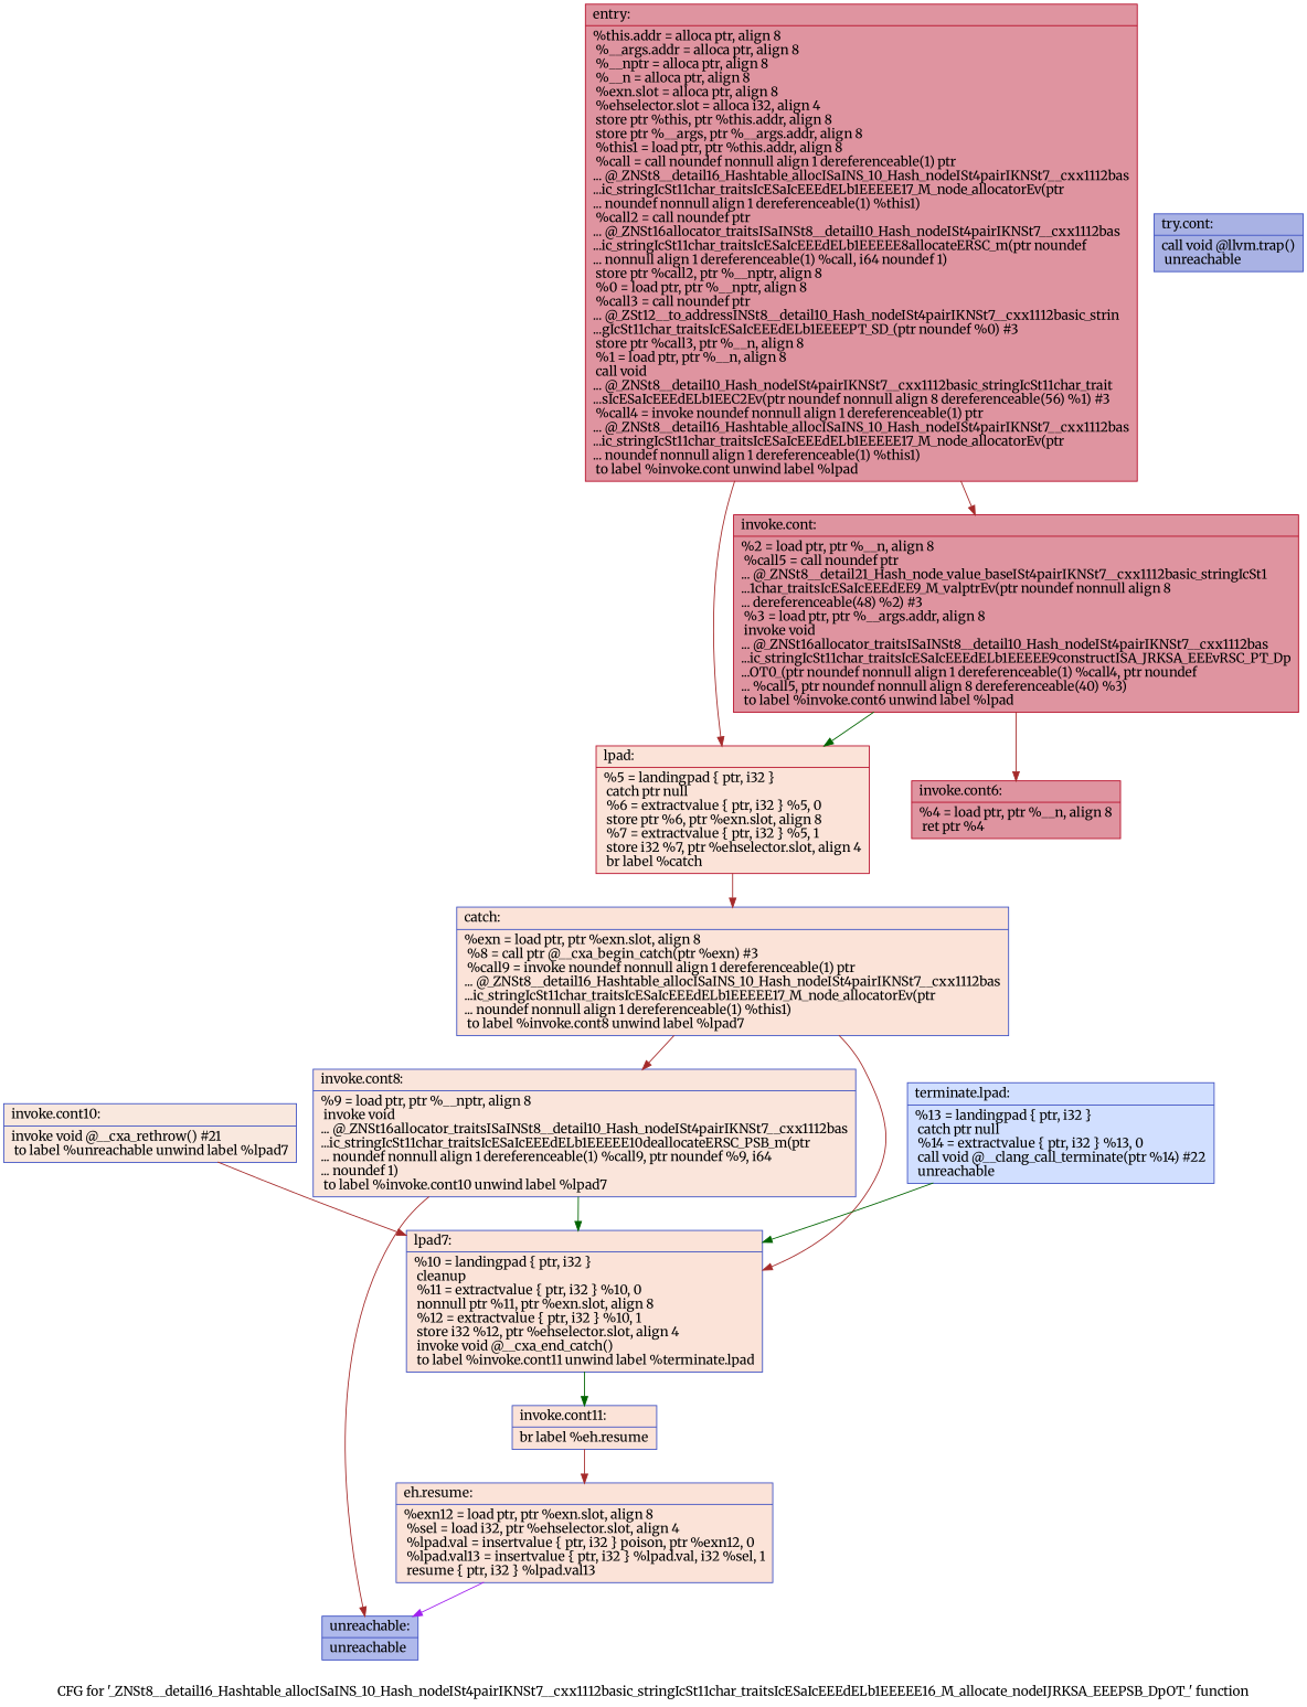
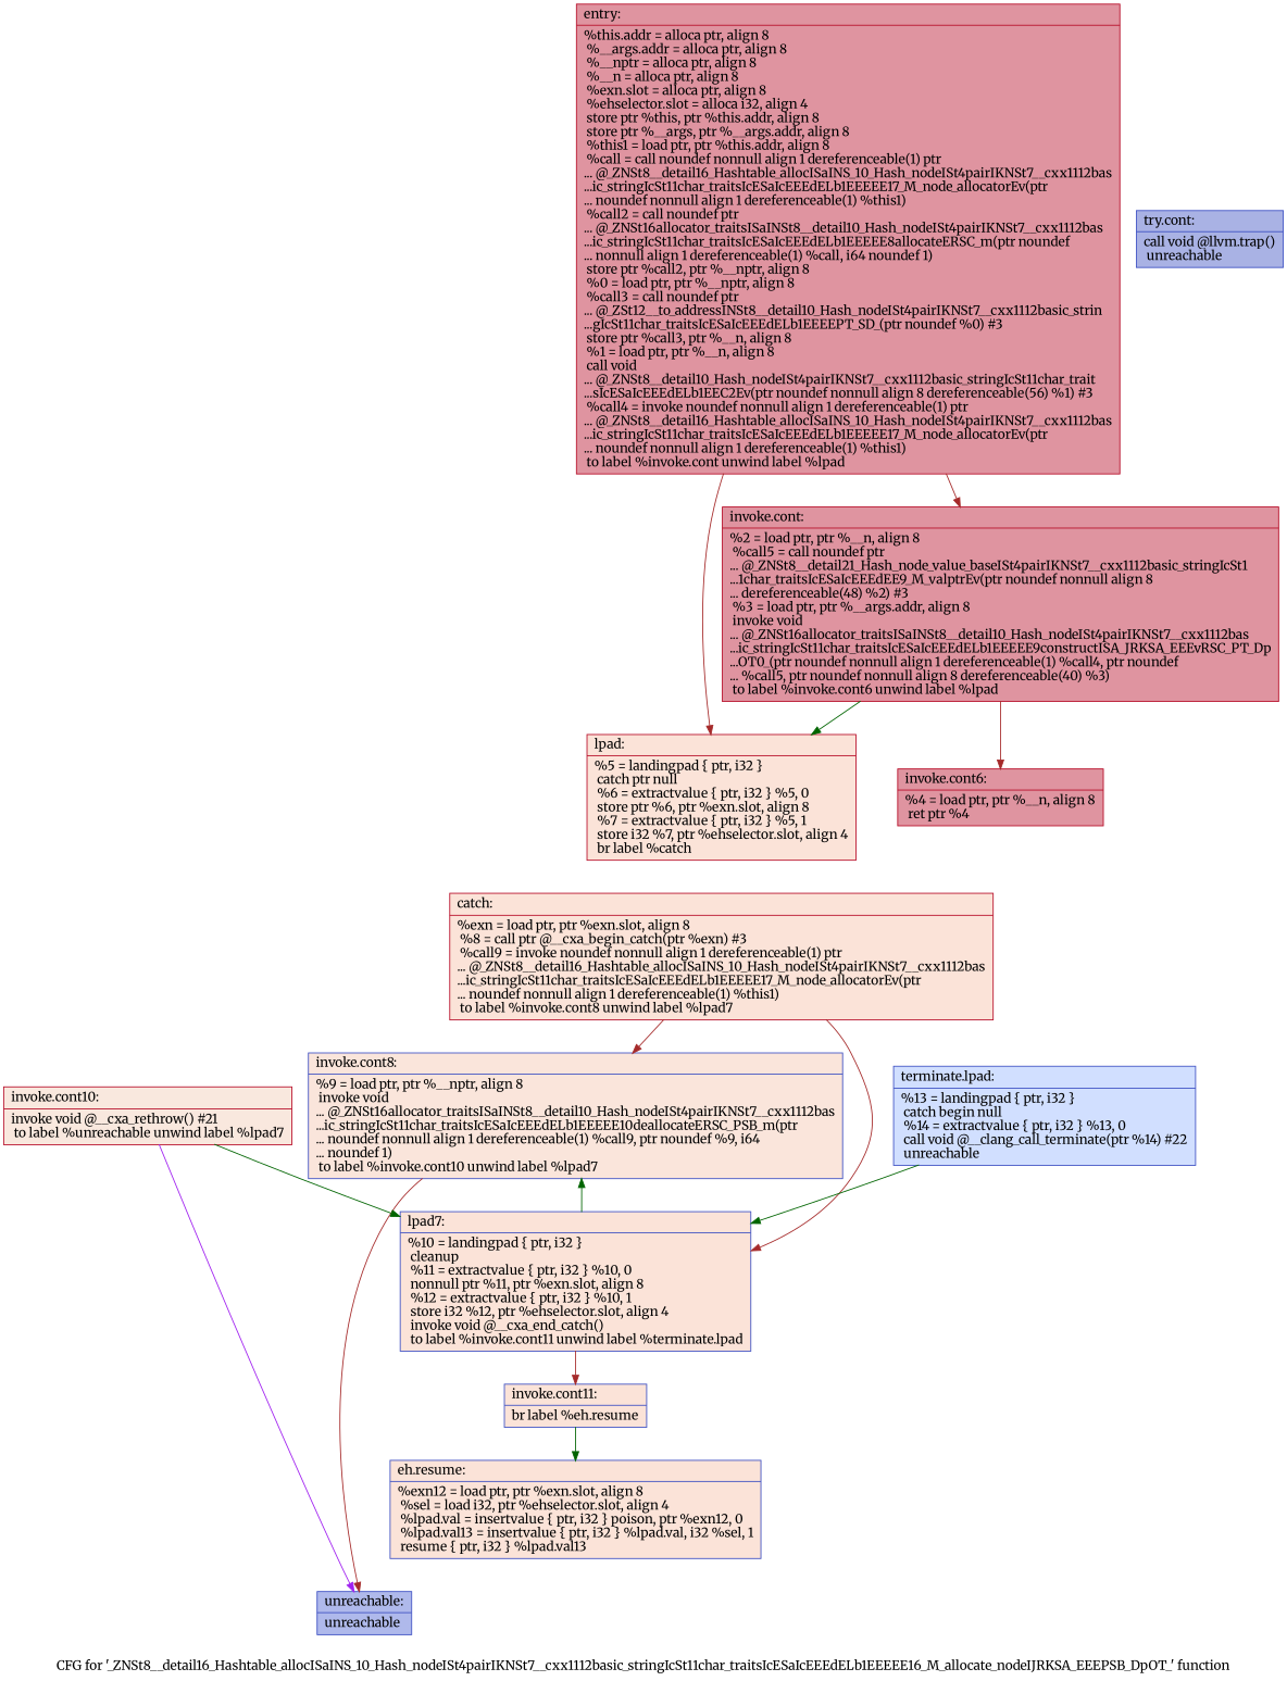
  digraph {
    fontname=Merriweather
    label="CFG for '_ZNSt8__detail16_Hashtable_allocISaINS_10_Hash_nodeISt4pairIKNSt7__cxx1112basic_stringIcSt11char_traitsIcESaIcEEEdELb1EEEEE16_M_allocate_nodeIJRKSA_EEEPSB_DpOT_' function"
    node [color="#3d50c3ff" fillcolor="#f6bfa670" fontname=Merriweather shape=record style=filled]
    edge [color=brown fontname=Merriweather]
    n1 [color="#b70d28ff" fillcolor="#b70d2870" label="{entry:\l|  %this.addr = alloca ptr, align 8\l  %__args.addr = alloca ptr, align 8\l  %__nptr = alloca ptr, align 8\l  %__n = alloca ptr, align 8\l  %exn.slot = alloca ptr, align 8\l  %ehselector.slot = alloca i32, align 4\l  store ptr %this, ptr %this.addr, align 8\l  store ptr %__args, ptr %__args.addr, align 8\l  %this1 = load ptr, ptr %this.addr, align 8\l  %call = call noundef nonnull align 1 dereferenceable(1) ptr\l... @_ZNSt8__detail16_Hashtable_allocISaINS_10_Hash_nodeISt4pairIKNSt7__cxx1112bas\l...ic_stringIcSt11char_traitsIcESaIcEEEdELb1EEEEE17_M_node_allocatorEv(ptr\l... noundef nonnull align 1 dereferenceable(1) %this1)\l  %call2 = call noundef ptr\l... @_ZNSt16allocator_traitsISaINSt8__detail10_Hash_nodeISt4pairIKNSt7__cxx1112bas\l...ic_stringIcSt11char_traitsIcESaIcEEEdELb1EEEEE8allocateERSC_m(ptr noundef\l... nonnull align 1 dereferenceable(1) %call, i64 noundef 1)\l  store ptr %call2, ptr %__nptr, align 8\l  %0 = load ptr, ptr %__nptr, align 8\l  %call3 = call noundef ptr\l... @_ZSt12__to_addressINSt8__detail10_Hash_nodeISt4pairIKNSt7__cxx1112basic_strin\l...gIcSt11char_traitsIcESaIcEEEdELb1EEEEPT_SD_(ptr noundef %0) #3\l  store ptr %call3, ptr %__n, align 8\l  %1 = load ptr, ptr %__n, align 8\l  call void\l... @_ZNSt8__detail10_Hash_nodeISt4pairIKNSt7__cxx1112basic_stringIcSt11char_trait\l...sIcESaIcEEEdELb1EEC2Ev(ptr noundef nonnull align 8 dereferenceable(56) %1) #3\l  %call4 = invoke noundef nonnull align 1 dereferenceable(1) ptr\l... @_ZNSt8__detail16_Hashtable_allocISaINS_10_Hash_nodeISt4pairIKNSt7__cxx1112bas\l...ic_stringIcSt11char_traitsIcESaIcEEEdELb1EEEEE17_M_node_allocatorEv(ptr\l... noundef nonnull align 1 dereferenceable(1) %this1)\l          to label %invoke.cont unwind label %lpad\l}"]
    n2 [color="#b70d28ff" fillcolor="#b70d2870" label="{invoke.cont:\l|  %2 = load ptr, ptr %__n, align 8\l  %call5 = call noundef ptr\l... @_ZNSt8__detail21_Hash_node_value_baseISt4pairIKNSt7__cxx1112basic_stringIcSt1\l...1char_traitsIcESaIcEEEdEE9_M_valptrEv(ptr noundef nonnull align 8\l... dereferenceable(48) %2) #3\l  %3 = load ptr, ptr %__args.addr, align 8\l  invoke void\l... @_ZNSt16allocator_traitsISaINSt8__detail10_Hash_nodeISt4pairIKNSt7__cxx1112bas\l...ic_stringIcSt11char_traitsIcESaIcEEEdELb1EEEEE9constructISA_JRKSA_EEEvRSC_PT_Dp\l...OT0_(ptr noundef nonnull align 1 dereferenceable(1) %call4, ptr noundef\l... %call5, ptr noundef nonnull align 8 dereferenceable(40) %3)\l          to label %invoke.cont6 unwind label %lpad\l}"]
    n3 [color="#b70d28ff" label="{lpad:\l|  %5 = landingpad \{ ptr, i32 \}\l          catch ptr null\l  %6 = extractvalue \{ ptr, i32 \} %5, 0\l  store ptr %6, ptr %exn.slot, align 8\l  %7 = extractvalue \{ ptr, i32 \} %5, 1\l  store i32 %7, ptr %ehselector.slot, align 4\l  br label %catch\l}"]
    n4 [color="#b70d28ff" fillcolor="#b70d2870" label="{invoke.cont6:\l|  %4 = load ptr, ptr %__n, align 8\l  ret ptr %4\l}"]
-   n5 [label="{catch:\l|  %exn = load ptr, ptr %exn.slot, align 8\l  %8 = call ptr @__cxa_begin_catch(ptr %exn) #3\l  %call9 = invoke noundef nonnull align 1 dereferenceable(1) ptr\l... @_ZNSt8__detail16_Hashtable_allocISaINS_10_Hash_nodeISt4pairIKNSt7__cxx1112bas\l...ic_stringIcSt11char_traitsIcESaIcEEEdELb1EEEEE17_M_node_allocatorEv(ptr\l... noundef nonnull align 1 dereferenceable(1) %this1)\l          to label %invoke.cont8 unwind label %lpad7\l}"]
+   n5 [color="#b70d28ff" label="{catch:\l|  %exn = load ptr, ptr %exn.slot, align 8\l  %8 = call ptr @__cxa_begin_catch(ptr %exn) #3\l  %call9 = invoke noundef nonnull align 1 dereferenceable(1) ptr\l... @_ZNSt8__detail16_Hashtable_allocISaINS_10_Hash_nodeISt4pairIKNSt7__cxx1112bas\l...ic_stringIcSt11char_traitsIcESaIcEEEdELb1EEEEE17_M_node_allocatorEv(ptr\l... noundef nonnull align 1 dereferenceable(1) %this1)\l          to label %invoke.cont8 unwind label %lpad7\l}"]
    n6 [fillcolor="#f4c5ad70" label="{invoke.cont8:\l|  %9 = load ptr, ptr %__nptr, align 8\l  invoke void\l... @_ZNSt16allocator_traitsISaINSt8__detail10_Hash_nodeISt4pairIKNSt7__cxx1112bas\l...ic_stringIcSt11char_traitsIcESaIcEEEdELb1EEEEE10deallocateERSC_PSB_m(ptr\l... noundef nonnull align 1 dereferenceable(1) %call9, ptr noundef %9, i64\l... noundef 1)\l          to label %invoke.cont10 unwind label %lpad7\l}"]
    n7 [label="{lpad7:\l|  %10 = landingpad \{ ptr, i32 \}\l          cleanup\l  %11 = extractvalue \{ ptr, i32 \} %10, 0\l  nonnull ptr %11, ptr %exn.slot, align 8\l  %12 = extractvalue \{ ptr, i32 \} %10, 1\l  store i32 %12, ptr %ehselector.slot, align 4\l  invoke void @__cxa_end_catch()\l          to label %invoke.cont11 unwind label %terminate.lpad\l}"]
    n8 [fillcolor="#4961d270" label="{unreachable:\l|  unreachable\l}"]
    n9 [label="{invoke.cont11:\l|  br label %eh.resume\l}"]
-   n10 [fillcolor="#f2cab570" label="{invoke.cont10:\l|  invoke void @__cxa_rethrow() #21\l          to label %unreachable unwind label %lpad7\l}"]
+   n10 [color="#b70d28ff" fillcolor="#f2cab570" label="{invoke.cont10:\l|  invoke void @__cxa_rethrow() #21\l          to label %unreachable unwind label %lpad7\l}"]
    n11 [label="{eh.resume:\l|  %exn12 = load ptr, ptr %exn.slot, align 8\l  %sel = load i32, ptr %ehselector.slot, align 4\l  %lpad.val = insertvalue \{ ptr, i32 \} poison, ptr %exn12, 0\l  %lpad.val13 = insertvalue \{ ptr, i32 \} %lpad.val, i32 %sel, 1\l  resume \{ ptr, i32 \} %lpad.val13\l}"]
-   n12 [fillcolor="#96b7ff70" label="{terminate.lpad:\l|  %13 = landingpad \{ ptr, i32 \}\l          catch ptr null\l  %14 = extractvalue \{ ptr, i32 \} %13, 0\l  call void @__clang_call_terminate(ptr %14) #22\l  unreachable\l}"]
+   n12 [fillcolor="#96b7ff70" label="{terminate.lpad:\l|  %13 = landingpad \{ ptr, i32 \}\l          catch begin null\l  %14 = extractvalue \{ ptr, i32 \} %13, 0\l  call void @__clang_call_terminate(ptr %14) #22\l  unreachable\l}"]
    n13 [fillcolor="#3d50c370" label="{try.cont:\l|  call void @llvm.trap()\l  unreachable\l}"]
    n1 -> n2
    n1 -> n3
    n2 -> n3 [color=darkgreen]
    n2 -> n4
-   n3 -> n5
    n5 -> n6
    n5 -> n7
-   n6 -> n7 [color=darkgreen]
+   n7 -> n6 [color=darkgreen]
    n6 -> n8
-   n7 -> n9 [color=darkgreen]
-   n9 -> n11
-   n10 -> n7
-   n11 -> n8 [color=purple]
+   n7 -> n9
+   n9 -> n11 [color=darkgreen]
+   n10 -> n7 [color=darkgreen]
+   n10 -> n8 [color=purple]
    n12 -> n7 [color=darkgreen]
  }
